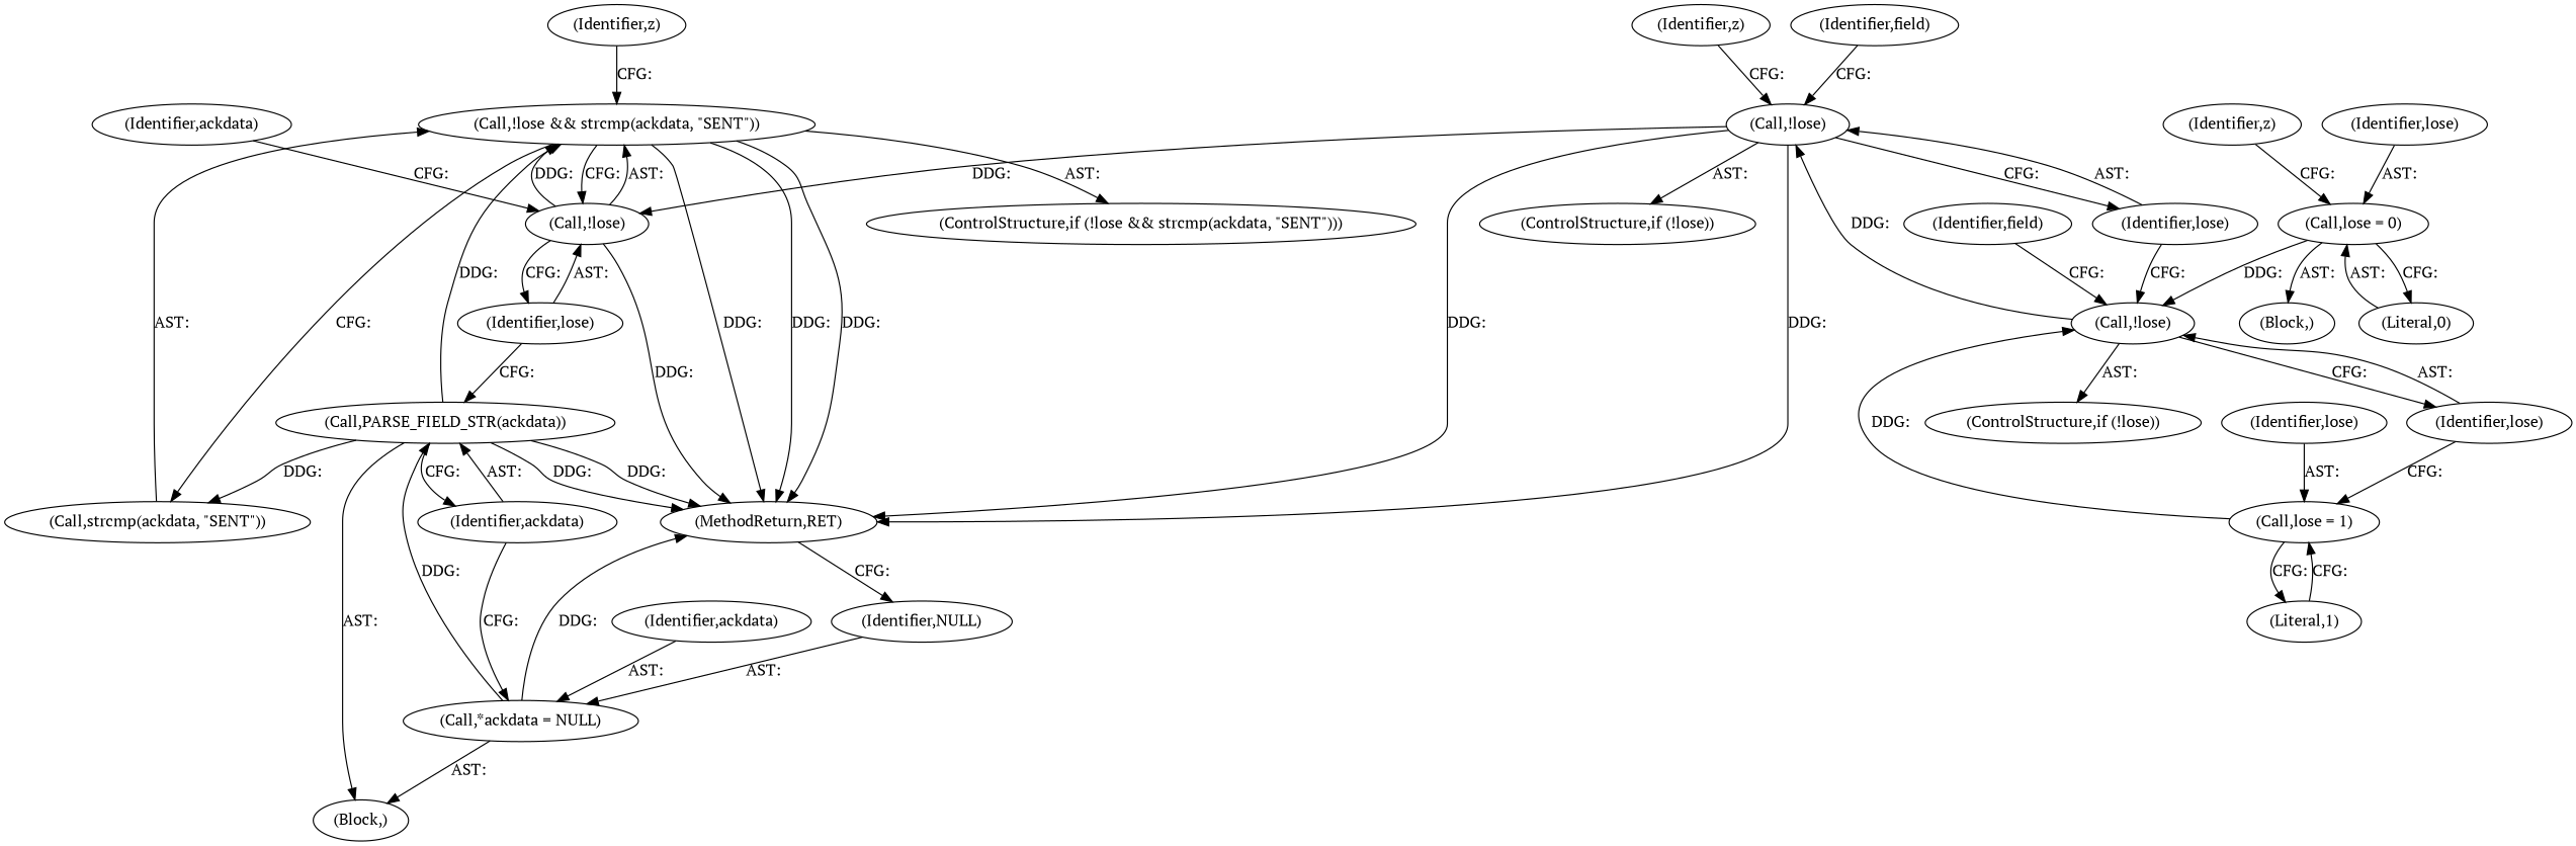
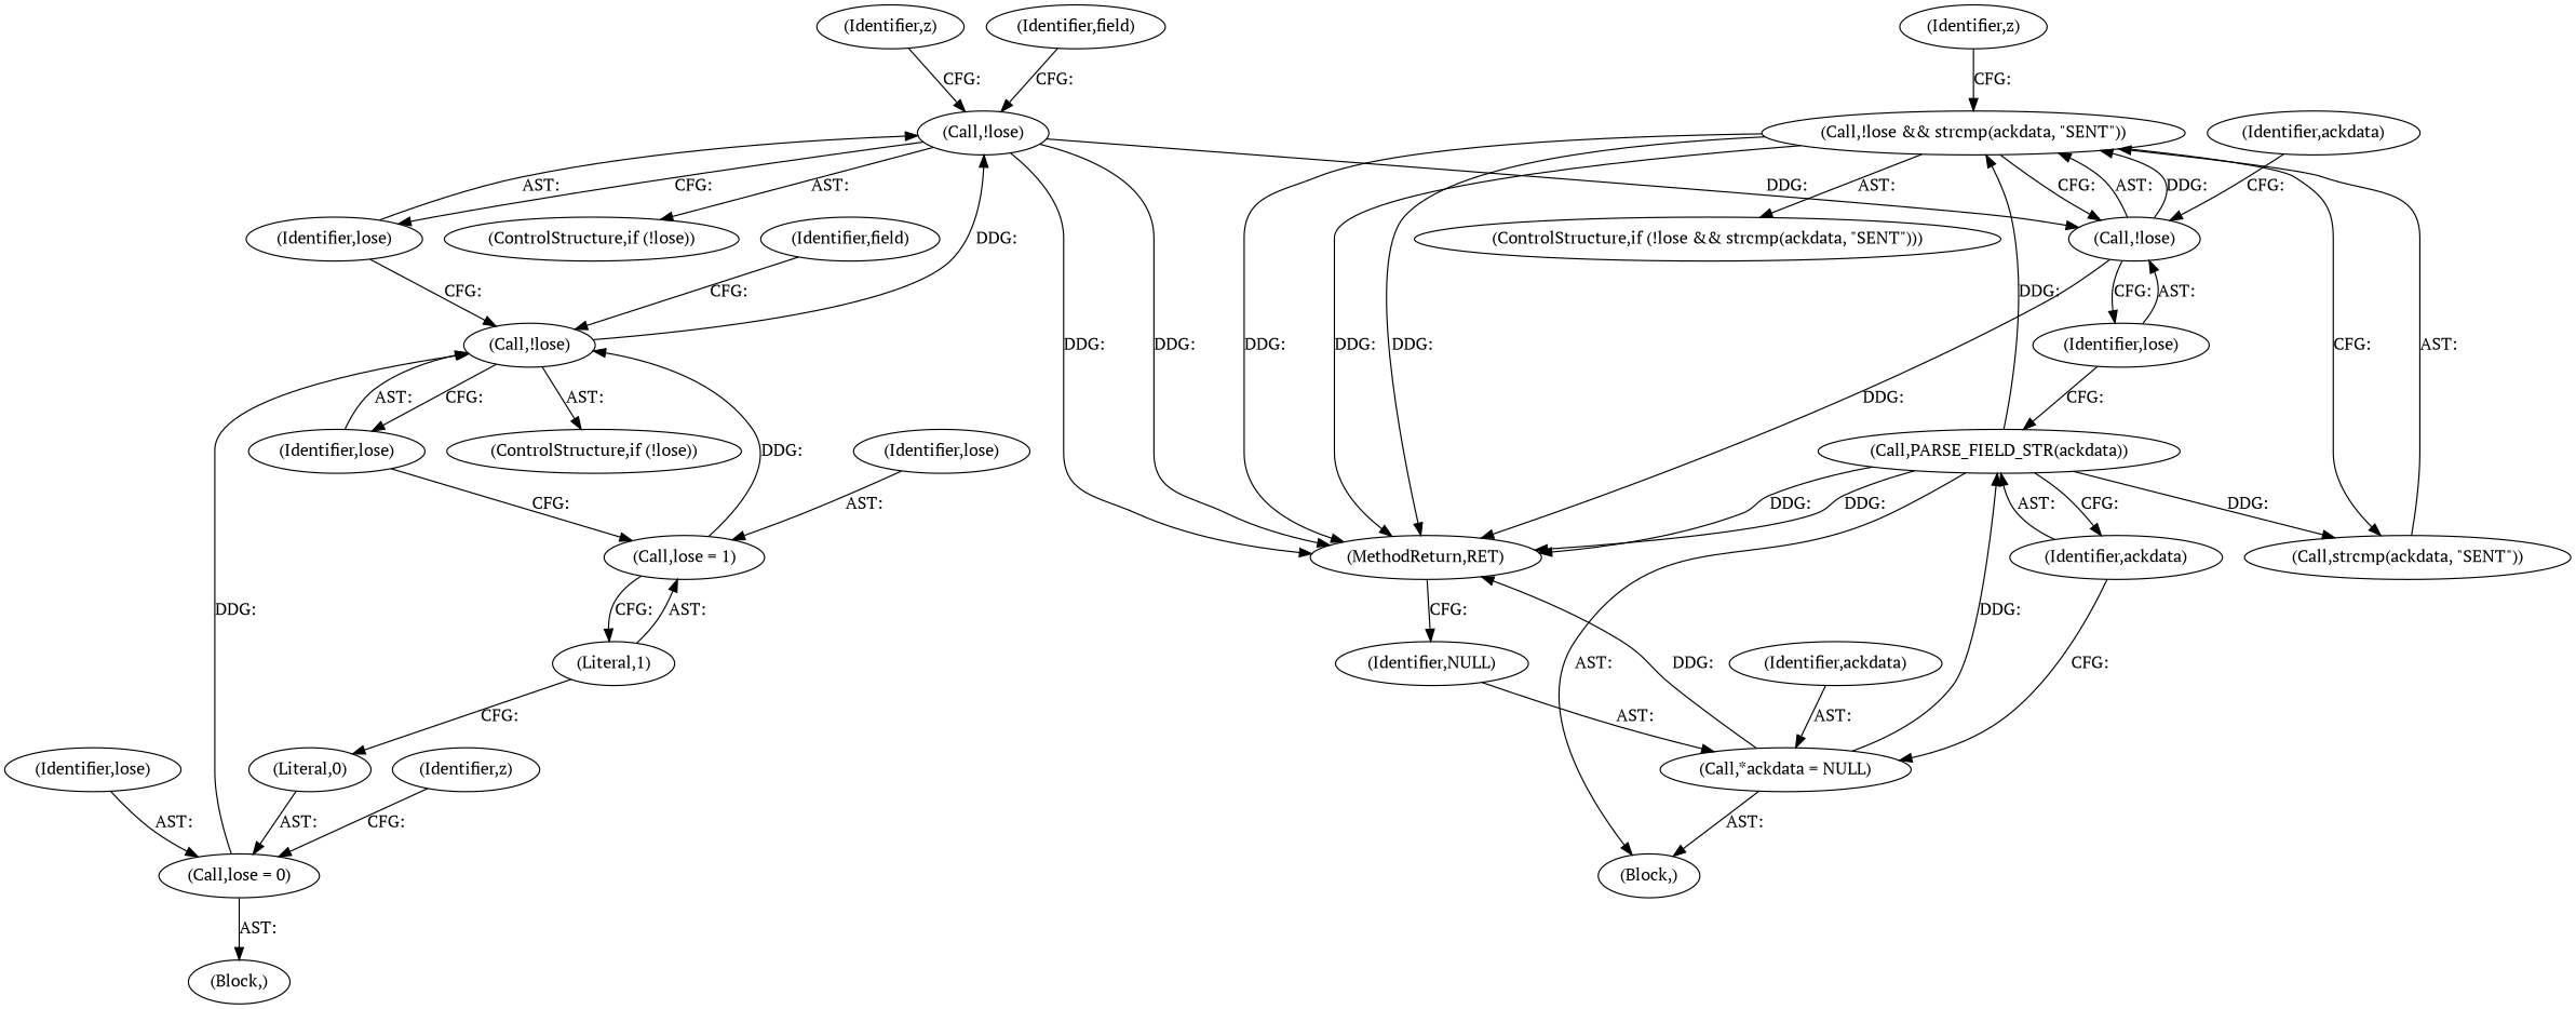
  digraph {
    fontname="PT Serif"
    node [fontname="PT Serif"]
    edge [fontname="PT Serif"]
    n1 [label="(Call,!lose && strcmp(ackdata, \"SENT\"))"]
    n2 [label="(Call,!lose)"]
    n3 [label="(ControlStructure,if (!lose && strcmp(ackdata, \"SENT\")))"]
    n4 [label="(Call,strcmp(ackdata, \"SENT\"))"]
    n5 [label="(MethodReturn,RET)"]
    n6 [label="(Identifier,lose)"]
    n7 [label="(Identifier,NULL)"]
    n8 [label="(Call,PARSE_FIELD_STR(ackdata))"]
    n9 [label="(Call,!lose)"]
    n10 [label="(Identifier,lose)"]
    n11 [label="(ControlStructure,if (!lose))"]
    n12 [label="(Call,!lose)"]
    n13 [label="(Identifier,lose)"]
    n14 [label="(ControlStructure,if (!lose))"]
    n15 [label="(Call,lose = 1)"]
    n16 [label="(Call,lose = 0)"]
    n17 [label="(Literal,0)"]
    n18 [label="(Block,)"]
    n19 [label="(Literal,1)"]
    n20 [label="(Identifier,ackdata)"]
    n21 [label="(Block,)"]
    n22 [label="(Call,*ackdata = NULL)"]
    n23 [label="(Identifier,ackdata)"]
    n24 [label="(Identifier,z)"]
    n25 [label="(Identifier,lose)"]
    n26 [label="(Identifier,field)"]
    n27 [label="(Identifier,z)"]
    n28 [label="(Identifier,ackdata)"]
    n29 [label="(Identifier,lose)"]
    n30 [label="(Identifier,field)"]
    n31 [label="(Identifier,z)"]
    n1 -> n2 [label="CFG: "]
    n1 -> n3 [label="AST: "]
    n1 -> n4 [label="CFG: "]
    n1 -> n5 [label="DDG: "]
    n1 -> n5 [label="DDG: "]
    n1 -> n5 [label="DDG: "]
    n2 -> n1 [label="AST: "]
    n2 -> n1 [label="DDG: "]
    n2 -> n5 [label="DDG: "]
    n2 -> n6 [label="CFG: "]
    n4 -> n1 [label="AST: "]
    n5 -> n7 [label="CFG: "]
    n6 -> n2 [label="AST: "]
    n6 -> n8 [label="CFG: "]
    n7 -> n22 [label="AST: "]
    n8 -> n1 [label="DDG: "]
    n8 -> n4 [label="DDG: "]
    n8 -> n5 [label="DDG: "]
    n8 -> n5 [label="DDG: "]
    n8 -> n20 [label="CFG: "]
    n8 -> n21 [label="AST: "]
    n9 -> n2 [label="DDG: "]
    n9 -> n5 [label="DDG: "]
    n9 -> n5 [label="DDG: "]
    n9 -> n10 [label="CFG: "]
    n9 -> n11 [label="AST: "]
    n10 -> n9 [label="AST: "]
    n10 -> n12 [label="CFG: "]
    n12 -> n9 [label="DDG: "]
    n12 -> n13 [label="CFG: "]
    n12 -> n14 [label="AST: "]
    n13 -> n12 [label="AST: "]
    n13 -> n15 [label="CFG: "]
    n15 -> n12 [label="DDG: "]
    n15 -> n19 [label="CFG: "]
    n16 -> n12 [label="DDG: "]
-   n16 -> n17 [label="CFG: "]
+   n19 -> n17 [label="CFG: "]
    n16 -> n18 [label="AST: "]
    n17 -> n16 [label="AST: "]
-   n19 -> n15 [label="CFG: "]
+   n19 -> n15 [label="AST: "]
    n20 -> n8 [label="AST: "]
    n20 -> n22 [label="CFG: "]
    n22 -> n5 [label="DDG: "]
    n22 -> n8 [label="DDG: "]
    n22 -> n21 [label="AST: "]
    n23 -> n22 [label="AST: "]
    n24 -> n16 [label="CFG: "]
    n25 -> n16 [label="AST: "]
    n26 -> n9 [label="CFG: "]
    n27 -> n9 [label="CFG: "]
    n28 -> n2 [label="CFG: "]
    n29 -> n15 [label="AST: "]
    n30 -> n12 [label="CFG: "]
    n31 -> n1 [label="CFG: "]
  }
